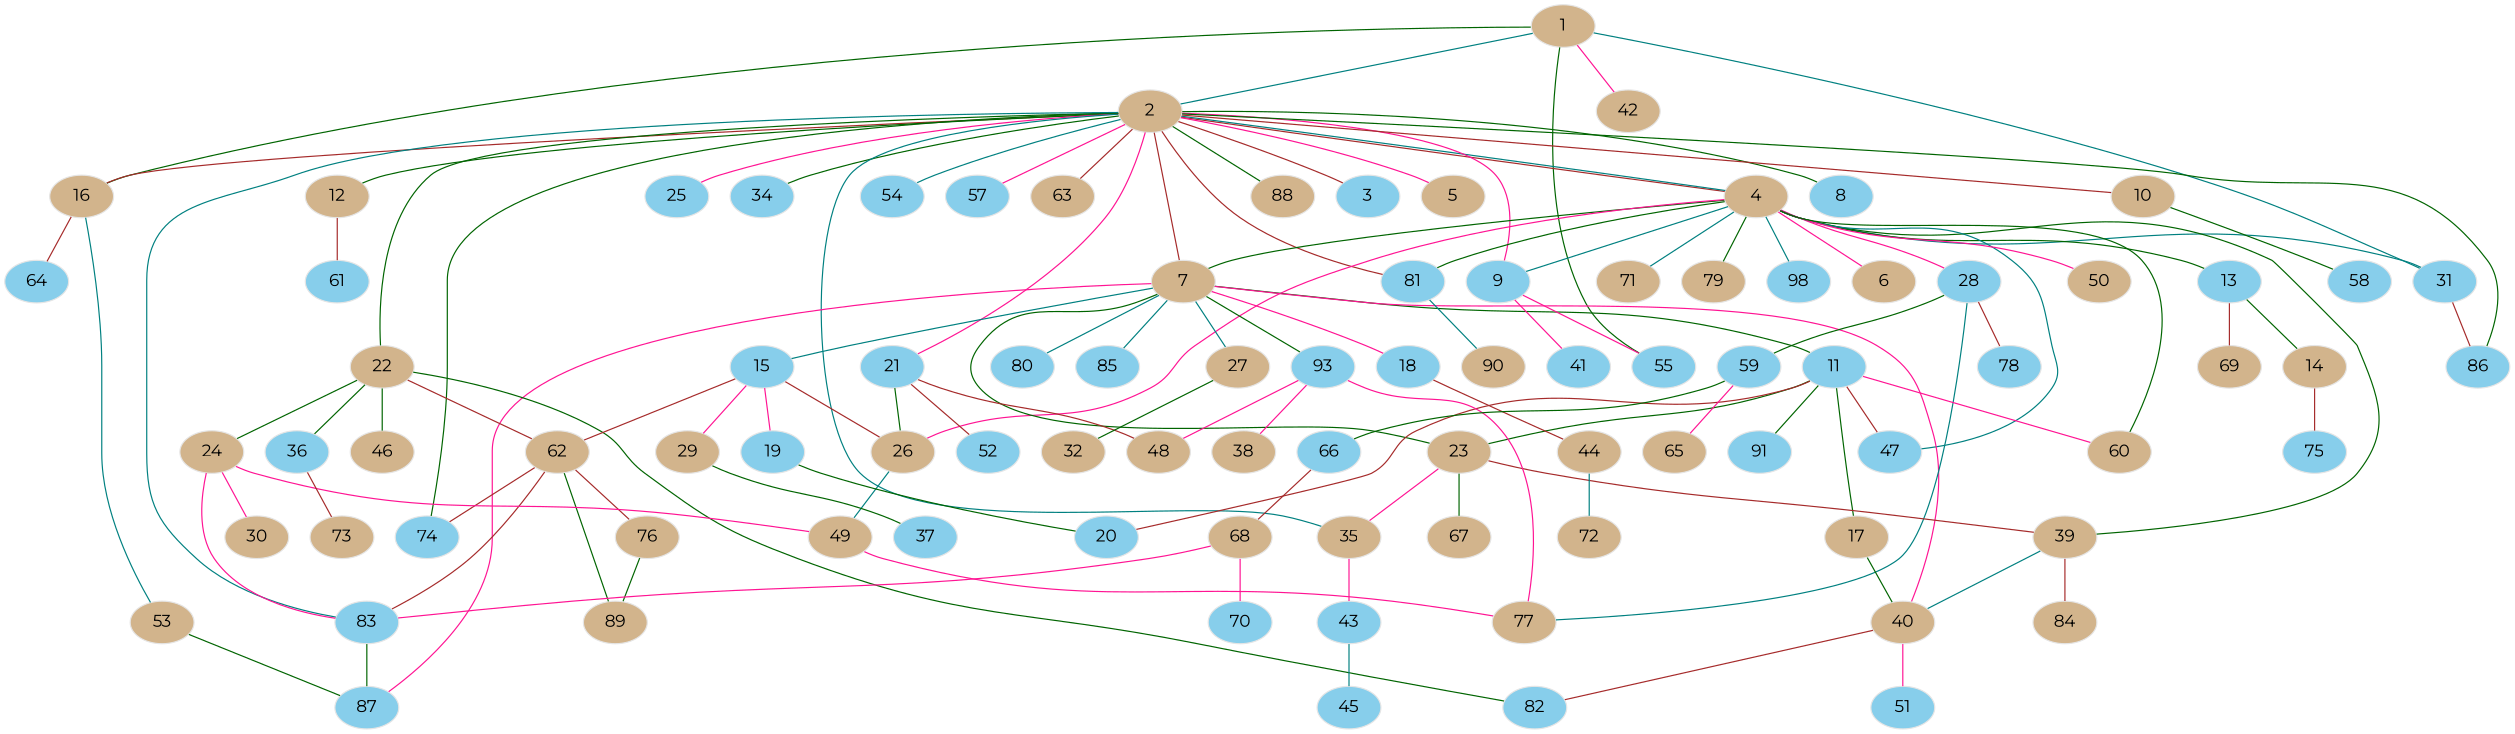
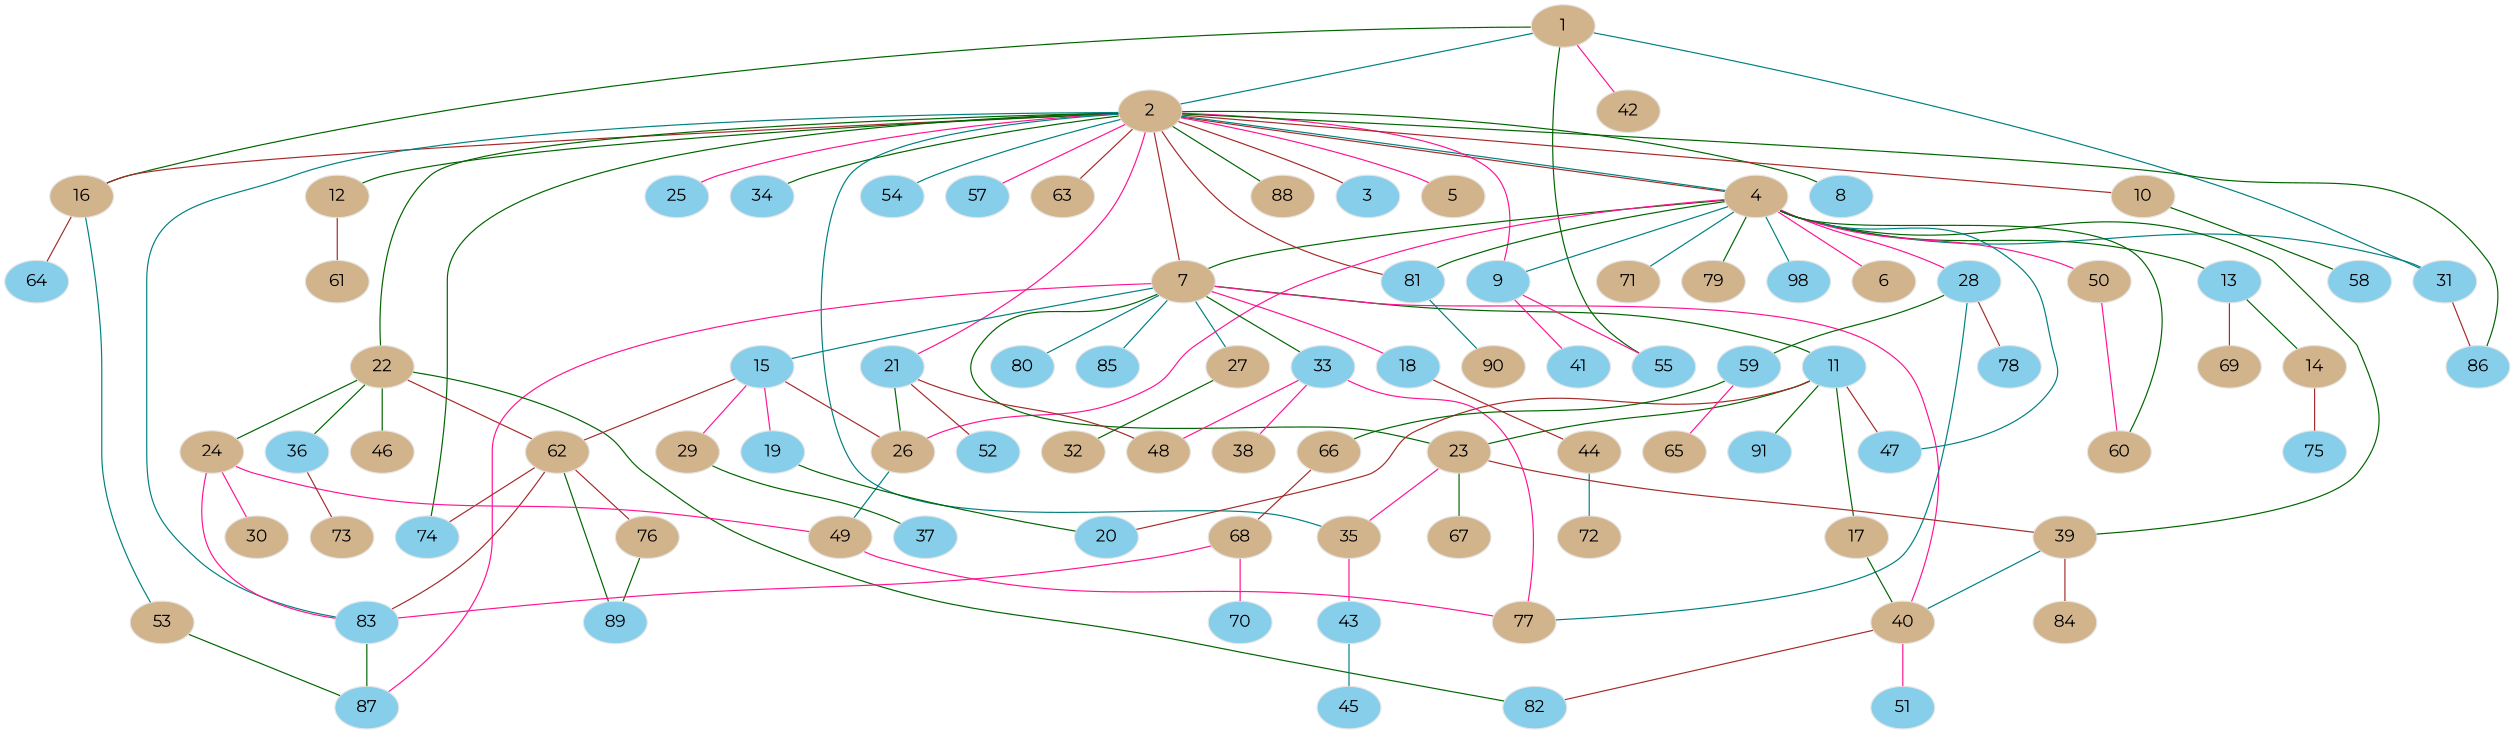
  graph {
    fontname=Montserrat
    node [color=gray90 fillcolor=tan fontname=Montserrat style=filled]
    edge [color=darkgreen fontname=Montserrat]
    1
    2
    16
    31 [fillcolor=skyblue]
    42
    55 [fillcolor=skyblue]
    3 [fillcolor=skyblue]
    4
    5
    7
    8 [fillcolor=skyblue]
    9 [fillcolor=skyblue]
    10
    12
    21 [fillcolor=skyblue]
    22
    25 [fillcolor=skyblue]
    34 [fillcolor=skyblue]
    35
    54 [fillcolor=skyblue]
    57 [fillcolor=skyblue]
    63
    74 [fillcolor=skyblue]
    81 [fillcolor=skyblue]
    83 [fillcolor=skyblue]
    86 [fillcolor=skyblue]
    88
    53
    64 [fillcolor=skyblue]
    6
    13 [fillcolor=skyblue]
    26
    28 [fillcolor=skyblue]
    39
    47 [fillcolor=skyblue]
    50
    60
    71
    79
    n40 [fillcolor=skyblue label=98]
    11 [fillcolor=skyblue]
    15 [fillcolor=skyblue]
    18 [fillcolor=skyblue]
    23
    27
-   33 [fillcolor=skyblue label=93]
+   33 [fillcolor=skyblue]
    40
    80 [fillcolor=skyblue]
    85 [fillcolor=skyblue]
    87 [fillcolor=skyblue]
    41 [fillcolor=skyblue]
    58 [fillcolor=skyblue]
-   61 [fillcolor=skyblue]
+   61
    48
    52 [fillcolor=skyblue]
    62
    24
    36 [fillcolor=skyblue]
    46
    82 [fillcolor=skyblue]
    43 [fillcolor=skyblue]
    90
    14
    69
    49
    59 [fillcolor=skyblue]
    77
    78 [fillcolor=skyblue]
    84
    17
    20 [fillcolor=skyblue]
    91 [fillcolor=skyblue]
    19 [fillcolor=skyblue]
    29
    44
    67
    32
    38
    51 [fillcolor=skyblue]
    75 [fillcolor=skyblue]
    37 [fillcolor=skyblue]
    76
-   89
+   89 [fillcolor=skyblue]
    72
    30
    73
    65
-   66 [fillcolor=skyblue]
+   66
    45 [fillcolor=skyblue]
    68
    70 [fillcolor=skyblue]
    1 -- 2 [color=teal]
    1 -- 16
    1 -- 31 [color=teal]
    1 -- 42 [color=deeppink]
    1 -- 55
    2 -- 16 [color=brown]
    2 -- 3 [color=brown]
    2 -- 4 [color=brown]
    2 -- 4 [color=teal]
    2 -- 5 [color=deeppink]
    2 -- 7 [color=brown]
    2 -- 8
    2 -- 9 [color=deeppink]
    2 -- 10 [color=brown]
    2 -- 12
    2 -- 21 [color=deeppink]
    2 -- 22
    2 -- 25 [color=deeppink]
    2 -- 34
    2 -- 35 [color=teal]
    2 -- 54 [color=teal]
    2 -- 57 [color=deeppink]
    2 -- 63 [color=brown]
    2 -- 74
    2 -- 81 [color=brown]
    2 -- 83 [color=teal]
    2 -- 86
    2 -- 88
    16 -- 53 [color=teal]
    16 -- 64 [color=brown]
    31 -- 86 [color=brown]
    4 -- 31 [color=teal]
    4 -- 7
    4 -- 9 [color=teal]
    4 -- 81
    4 -- 6 [color=deeppink]
    4 -- 13
    4 -- 26 [color=deeppink]
    4 -- 28 [color=deeppink]
    4 -- 39
    4 -- 47 [color=teal]
    4 -- 50 [color=deeppink]
    4 -- 60
    4 -- 71 [color=teal]
    4 -- 79
    4 -- n40 [color=teal]
    7 -- 11
    7 -- 15 [color=teal]
    7 -- 18 [color=deeppink]
    7 -- 23
    7 -- 27 [color=teal]
    7 -- 33
    7 -- 40 [color=deeppink]
    7 -- 80 [color=teal]
    7 -- 85 [color=teal]
    7 -- 87 [color=deeppink]
    9 -- 55 [color=deeppink]
    9 -- 41 [color=deeppink]
    10 -- 58
    12 -- 61 [color=brown]
    21 -- 26
    21 -- 48 [color=brown]
    21 -- 52 [color=brown]
    22 -- 62 [color=brown]
    22 -- 24
    22 -- 36
    22 -- 46
    22 -- 82
    35 -- 43 [color=deeppink]
    81 -- 90 [color=teal]
    83 -- 87
    53 -- 87
    13 -- 14
    13 -- 69 [color=brown]
    26 -- 49 [color=teal]
    28 -- 59
    28 -- 77 [color=teal]
    28 -- 78 [color=brown]
    39 -- 40 [color=teal]
    39 -- 84 [color=brown]
    11 -- 47 [color=brown]
-   11 -- 60 [color=deeppink]
+   50 -- 60 [color=deeppink]
    11 -- 23
    11 -- 17
    11 -- 20 [color=brown]
    11 -- 91
    15 -- 26 [color=brown]
    15 -- 62 [color=brown]
    15 -- 19 [color=deeppink]
    15 -- 29 [color=deeppink]
    18 -- 44 [color=brown]
    23 -- 35 [color=deeppink]
    23 -- 39 [color=brown]
    23 -- 67
    27 -- 32
    33 -- 48 [color=deeppink]
    33 -- 77 [color=deeppink]
    33 -- 38 [color=deeppink]
    40 -- 82 [color=brown]
    40 -- 51 [color=deeppink]
    62 -- 74 [color=brown]
    62 -- 83 [color=brown]
    62 -- 76 [color=brown]
    62 -- 89
    24 -- 83 [color=deeppink]
    24 -- 49 [color=deeppink]
    24 -- 30 [color=deeppink]
    36 -- 73 [color=brown]
    43 -- 45 [color=teal]
    14 -- 75 [color=brown]
    49 -- 77 [color=deeppink]
    59 -- 65 [color=deeppink]
    59 -- 66
    17 -- 40
    19 -- 20
    29 -- 37
    44 -- 72 [color=teal]
    76 -- 89
    66 -- 68 [color=brown]
    68 -- 83 [color=deeppink]
    68 -- 70 [color=deeppink]
  }
